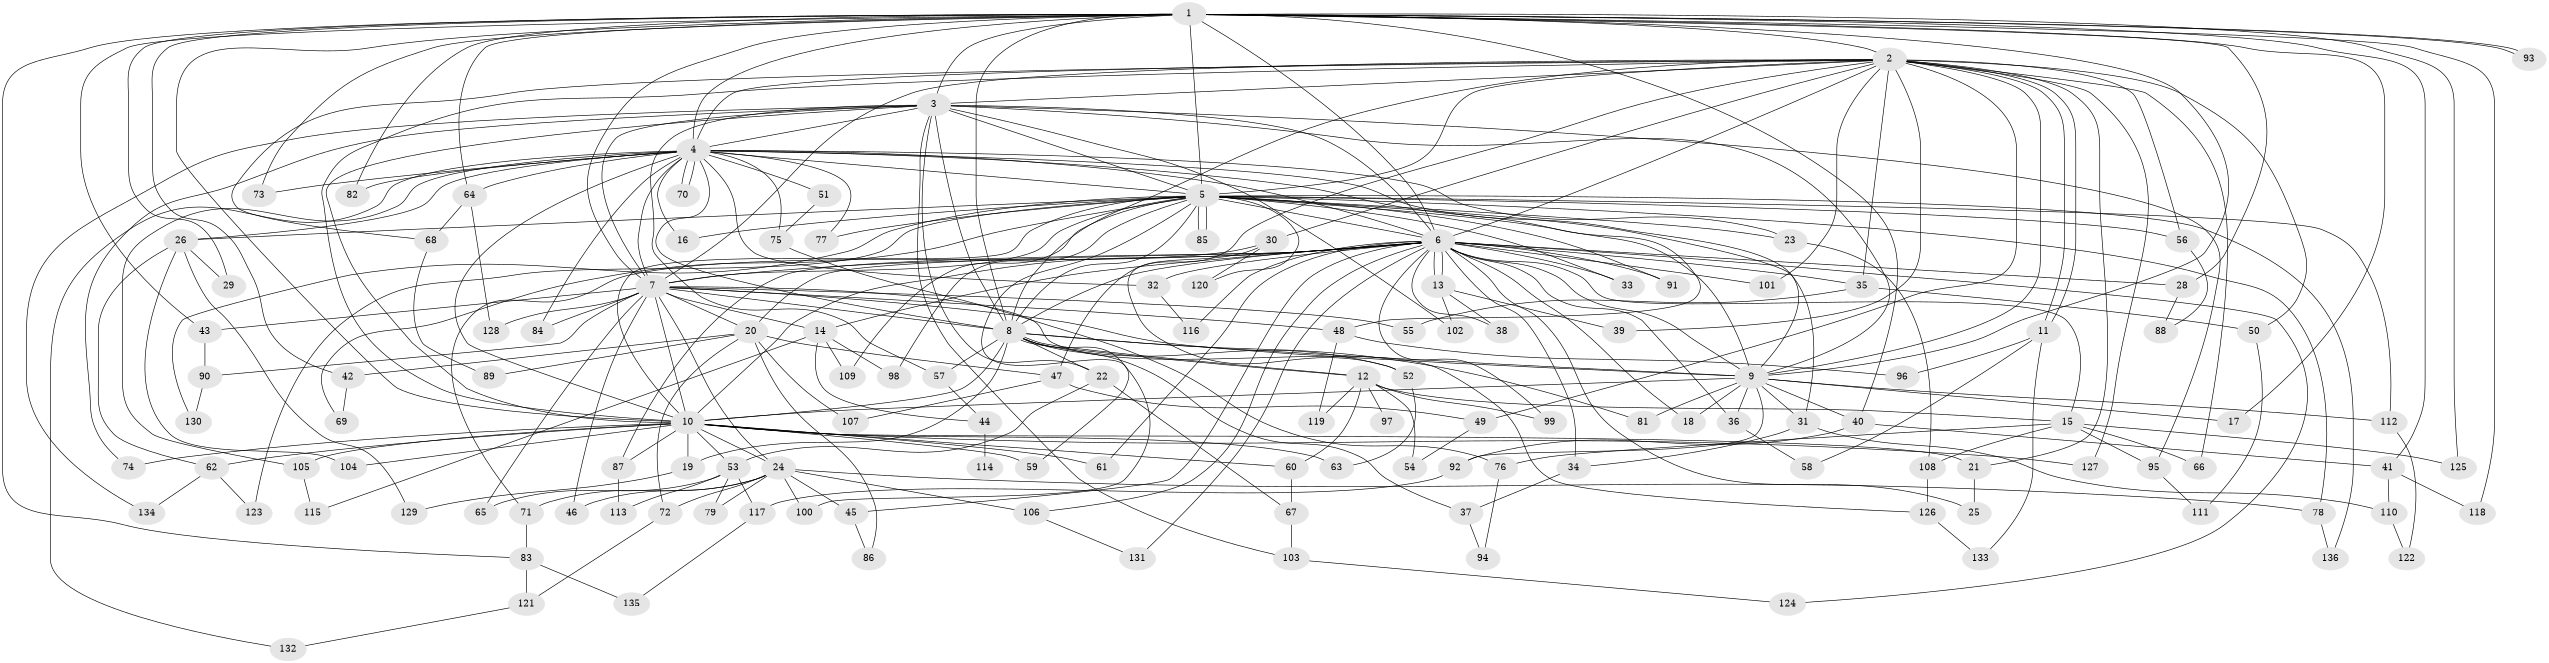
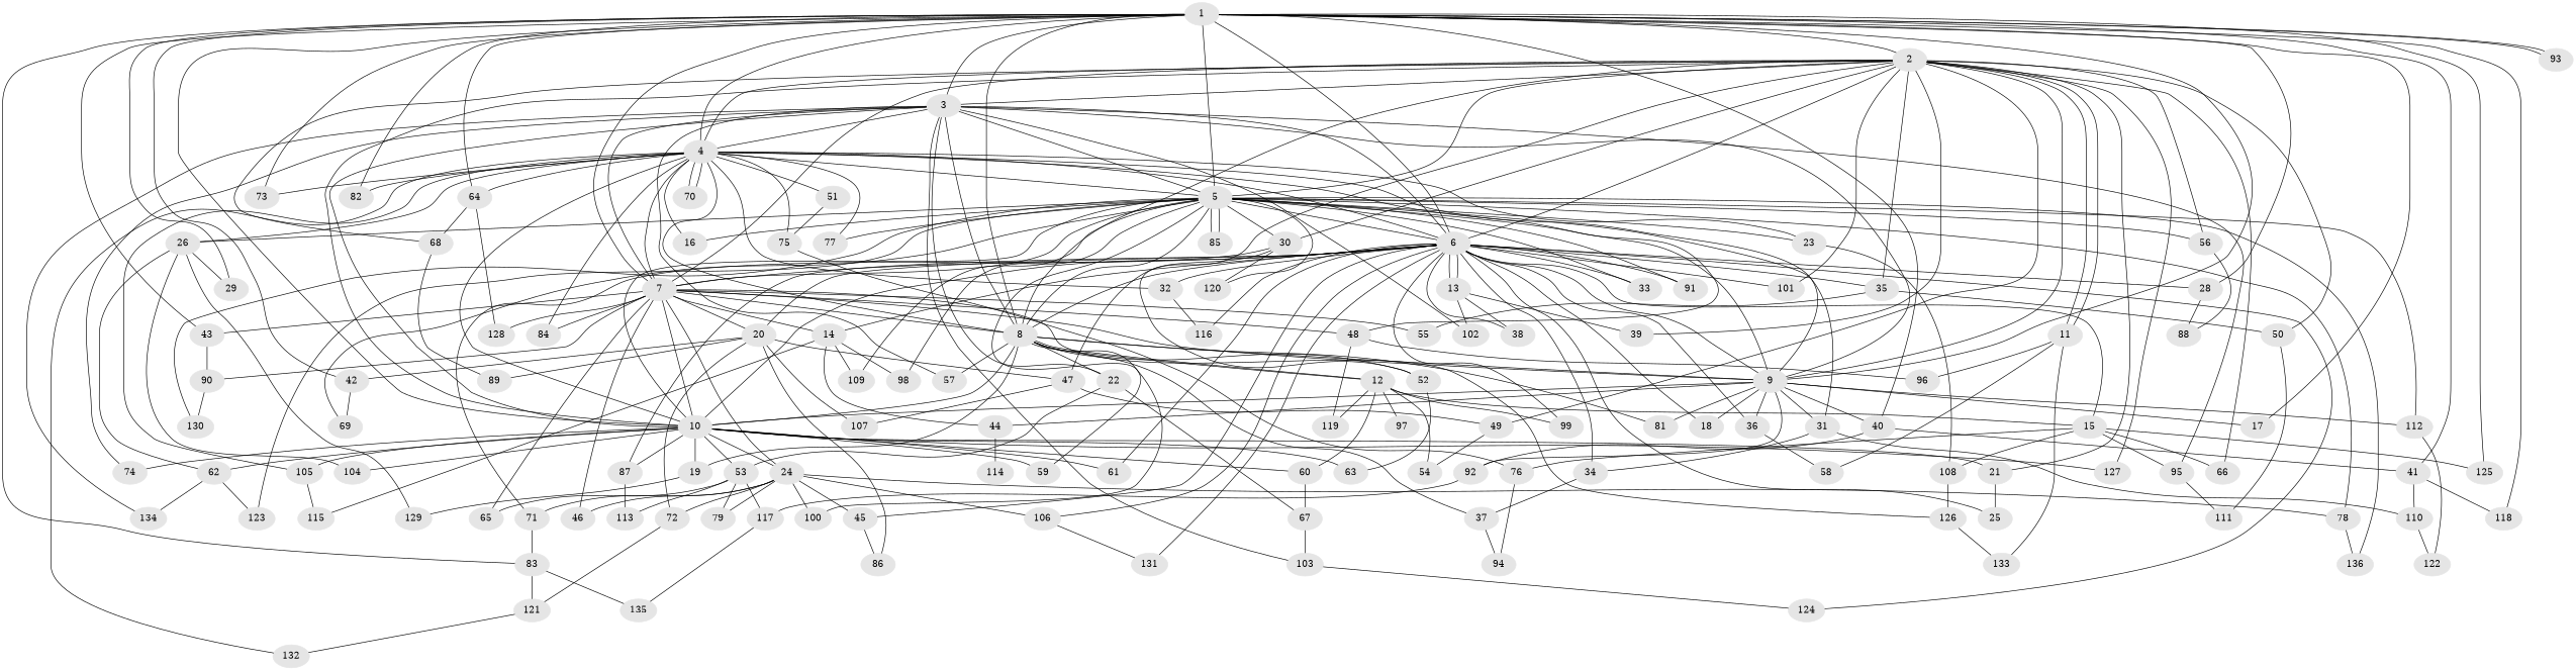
  graph {
    node [color=gray90 style=filled]
    1
    2
    3
    4
    5
    6
    7
    8
    9
    10
    17
    28
    29
    40
    41
    42
    43
    64
    73
    82
    83
    93
    118
    125
    11
    21
    30
    35
    39
    47
    49
    50
    56
    66
    68
    101
    127
    22
    57
    74
    95
    102
    103
    134
    16
    23
    26
    32
    48
    51
    70
    75
    77
    84
    105
    132
    31
    33
    69
    78
    85
    91
    98
    100
    109
    112
    120
    123
    130
    136
    13
    14
    15
    18
    20
    25
    34
    36
    38
    45
    61
    87
    99
    106
    116
    124
    131
    24
    46
    55
    65
    90
    126
    128
    12
    19
    37
    52
    59
    81
    44
    92
    53
    60
    62
    63
    104
    88
    110
    121
    135
    58
    96
    133
    71
    107
    54
    111
    89
    67
    108
    129
    119
    76
    115
    122
    72
    86
    113
    79
    97
    94
    114
    117
    1 -- 2
    1 -- 3
    1 -- 4
    1 -- 5
    1 -- 6
    1 -- 7
    1 -- 8
    1 -- 9
    1 -- 10
    1 -- 17
    1 -- 28
    1 -- 29
    1 -- 40
    1 -- 41
    1 -- 42
    1 -- 43
    1 -- 64
    1 -- 73
    1 -- 82
    1 -- 83
    1 -- 93
    1 -- 93
    1 -- 118
    1 -- 125
    2 -- 3
    2 -- 4
    2 -- 5
    2 -- 6
    2 -- 7
    2 -- 8
    2 -- 9
    2 -- 10
    2 -- 11
    2 -- 11
    2 -- 21
    2 -- 30
    2 -- 35
    2 -- 39
    2 -- 47
    2 -- 49
    2 -- 50
    2 -- 56
    2 -- 66
    2 -- 68
    2 -- 101
    2 -- 127
    3 -- 4
    3 -- 5
    3 -- 6
    3 -- 7
    3 -- 8
    3 -- 9
    3 -- 10
    3 -- 22
    3 -- 57
    3 -- 74
    3 -- 95
    3 -- 102
    3 -- 103
    3 -- 134
    4 -- 5
    4 -- 6
    4 -- 7
    4 -- 8
    4 -- 9
    4 -- 10
    4 -- 64
    4 -- 73
    4 -- 82
    4 -- 16
    4 -- 23
    4 -- 26
    4 -- 32
    4 -- 48
    4 -- 51
    4 -- 70
    4 -- 70
    4 -- 75
    4 -- 77
    4 -- 84
    4 -- 105
    4 -- 132
    5 -- 6
    5 -- 7
    5 -- 8
    5 -- 9
    5 -- 10
+   5 -- 30
    5 -- 56
    5 -- 16
    5 -- 23
    5 -- 26
    5 -- 77
    5 -- 31
    5 -- 33
    5 -- 69
    5 -- 78
    5 -- 85
    5 -- 85
    5 -- 91
    5 -- 98
    5 -- 100
    5 -- 109
    5 -- 112
    5 -- 120
    5 -- 123
    5 -- 130
    5 -- 136
    6 -- 7
    6 -- 8
    6 -- 9
    6 -- 10
    6 -- 28
    6 -- 35
    6 -- 101
    6 -- 32
    6 -- 33
    6 -- 91
    6 -- 13
    6 -- 13
    6 -- 14
    6 -- 15
    6 -- 18
    6 -- 20
    6 -- 25
    6 -- 34
    6 -- 36
    6 -- 38
    6 -- 45
    6 -- 61
    6 -- 87
    6 -- 99
    6 -- 106
    6 -- 116
    6 -- 124
    6 -- 131
    7 -- 8
    7 -- 9
    7 -- 10
    7 -- 43
    7 -- 48
    7 -- 84
    7 -- 14
    7 -- 20
    7 -- 24
    7 -- 46
    7 -- 55
    7 -- 65
    7 -- 90
    7 -- 126
    7 -- 128
    8 -- 9
    8 -- 10
    8 -- 22
    8 -- 57
    8 -- 12
    8 -- 12
    8 -- 19
    8 -- 37
    8 -- 52
    8 -- 59
    8 -- 81
    9 -- 10
    9 -- 17
    9 -- 40
    9 -- 31
    9 -- 112
    9 -- 18
    9 -- 36
    9 -- 81
-   57 -- 44
+   9 -- 44
    9 -- 92
    10 -- 21
    10 -- 127
    10 -- 74
    10 -- 105
    10 -- 61
    10 -- 87
    10 -- 24
    10 -- 19
    10 -- 59
    10 -- 53
    10 -- 60
    10 -- 62
    10 -- 63
    10 -- 104
    28 -- 88
    40 -- 41
    40 -- 92
    41 -- 118
    41 -- 110
    42 -- 69
    43 -- 90
    64 -- 68
    64 -- 128
    83 -- 121
    83 -- 135
    11 -- 58
    11 -- 96
    11 -- 133
    21 -- 25
    30 -- 120
    30 -- 52
    30 -- 71
    35 -- 50
    35 -- 55
    47 -- 49
    47 -- 107
    49 -- 54
    50 -- 111
    56 -- 88
    68 -- 89
    22 -- 53
    22 -- 67
    95 -- 111
    103 -- 124
    23 -- 108
    26 -- 29
    26 -- 62
    26 -- 104
    26 -- 129
    32 -- 116
    48 -- 96
    48 -- 119
    51 -- 75
    75 -- 76
    105 -- 115
    31 -- 34
    31 -- 110
    78 -- 136
    112 -- 122
    13 -- 39
    13 -- 102
    13 -- 38
    14 -- 98
    14 -- 109
    14 -- 44
    14 -- 115
    15 -- 125
    15 -- 66
    15 -- 95
    15 -- 108
    15 -- 76
    20 -- 42
    20 -- 47
    20 -- 107
    20 -- 89
    20 -- 72
    20 -- 86
    34 -- 37
    36 -- 58
    45 -- 86
    87 -- 113
    106 -- 131
    24 -- 78
    24 -- 100
    24 -- 45
    24 -- 106
    24 -- 46
    24 -- 71
    24 -- 72
    24 -- 79
    90 -- 130
    126 -- 133
    12 -- 15
    12 -- 99
    12 -- 60
    12 -- 54
    12 -- 119
    12 -- 97
    19 -- 129
    37 -- 94
    52 -- 63
    44 -- 114
    92 -- 117
    53 -- 65
    53 -- 113
    53 -- 79
    53 -- 117
    60 -- 67
    62 -- 134
    62 -- 123
    110 -- 122
    121 -- 132
    71 -- 83
    67 -- 103
    108 -- 126
    76 -- 94
    72 -- 121
    117 -- 135
  }
